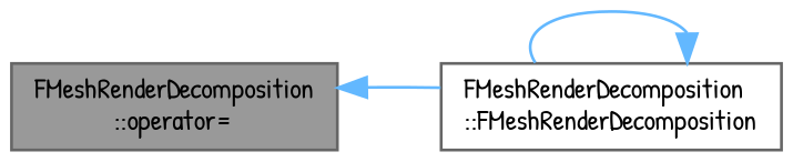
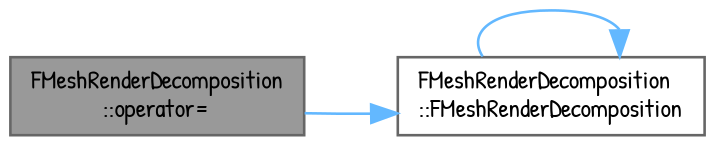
  digraph {
    rankdir=LR
    fontname="Patrick Hand"
    node [fontname="Patrick Hand" fontsize=10 shape=box style=filled]
    edge [color=steelblue1 fontname="Patrick Hand" fontsize=10 labelfontname=Helvetica labelfontsize=10 style=solid]
    n1 [color=gray40 fillcolor=grey60 fontcolor=black height=0.2 label="FMeshRenderDecomposition\l::operator=" width=0.4]
    n2 [color=grey40 fillcolor=white height=0.2 label="FMeshRenderDecomposition\l::FMeshRenderDecomposition" width=0.4]
-   n2 -> n1
+   n1 -> n2
    n2 -> n2
  }
